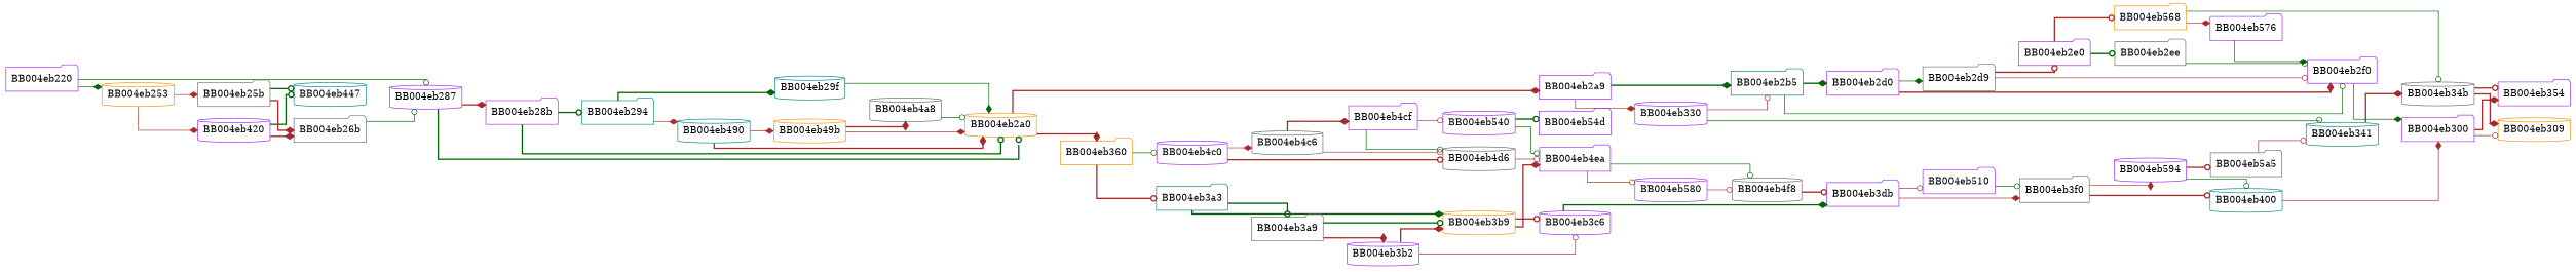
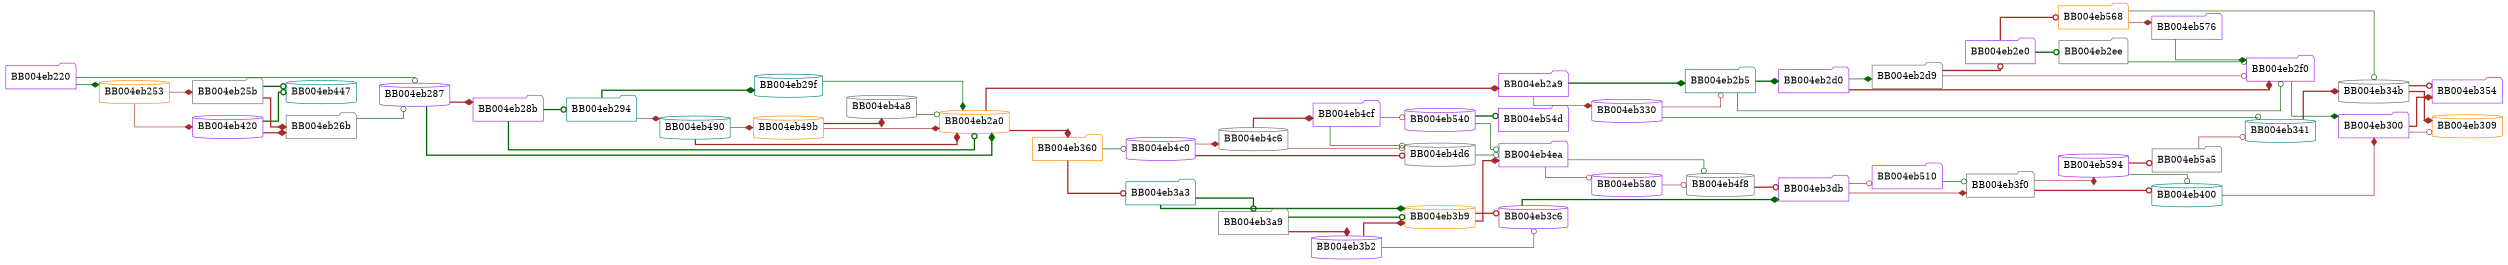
  digraph {
    rankdir=LR
    splines=ortho
    node [color=purple shape=folder]
    edge [arrowhead=odot color=brown style=solid]
    BB004eb287 [shape=cylinder]
    BB004eb220
    BB004eb253 [color=darkorange shape=cylinder]
    BB004eb2a0 [color=darkorange shape=cylinder]
    BB004eb28b
    BB004eb420 [shape=cylinder]
    BB004eb25b [color=gray40]
    BB004eb360 [color=darkorange]
    BB004eb2a9
    BB004eb294 [color=teal]
    BB004eb447 [color=teal shape=cylinder]
    BB004eb26b [color=gray40]
    BB004eb4c0 [shape=cylinder]
    BB004eb3a3 [color=teal]
    BB004eb330 [shape=cylinder]
    BB004eb2b5 [color=teal]
    BB004eb490 [color=teal shape=cylinder]
    BB004eb29f [color=teal shape=cylinder]
    BB004eb49b [color=darkorange shape=cylinder]
    BB004eb4a8 [color=gray40 shape=cylinder]
    BB004eb4d6 [color=gray40 shape=cylinder]
    BB004eb4c6 [color=gray40 shape=cylinder]
    BB004eb3b9 [color=darkorange shape=cylinder]
    BB004eb3a9 [color=gray40]
    BB004eb341 [color=teal shape=cylinder]
    BB004eb2f0
    BB004eb2d0
    BB004eb34b [color=gray40 shape=cylinder]
    BB004eb300
    BB004eb2d9 [color=gray40]
    BB004eb354
    BB004eb309 [color=darkorange shape=cylinder]
    BB004eb2e0
    BB004eb568 [color=darkorange]
    BB004eb2ee [color=gray40]
    BB004eb576
    BB004eb4ea
    BB004eb4cf
    BB004eb3c6 [shape=cylinder]
    BB004eb3b2 [shape=cylinder]
    BB004eb3db
    BB004eb510
    BB004eb3f0 [color=gray40]
    BB004eb594 [shape=cylinder]
    BB004eb400 [color=teal shape=cylinder]
    BB004eb5a5 [color=gray40]
    BB004eb580 [shape=cylinder]
    BB004eb4f8 [color=gray40 shape=cylinder]
    BB004eb540 [shape=cylinder]
    BB004eb54d
-   BB004eb287 -> BB004eb2a0 [color=darkgreen style=bold]
+   BB004eb287 -> BB004eb2a0 [arrowhead=diamond color=darkgreen style=bold]
    BB004eb287 -> BB004eb28b [arrowhead=diamond style=bold]
    BB004eb220 -> BB004eb287 [color=darkgreen]
    BB004eb220 -> BB004eb253 [arrowhead=diamond color=darkgreen]
    BB004eb253 -> BB004eb420 [arrowhead=diamond]
    BB004eb253 -> BB004eb25b [arrowhead=diamond]
    BB004eb2a0 -> BB004eb360 [arrowhead=diamond style=bold]
    BB004eb2a0 -> BB004eb2a9 [arrowhead=diamond style=bold]
    BB004eb28b -> BB004eb2a0 [color=darkgreen style=bold]
    BB004eb28b -> BB004eb294 [color=darkgreen style=bold]
    BB004eb420 -> BB004eb447 [color=darkgreen style=bold]
    BB004eb420 -> BB004eb26b [arrowhead=diamond style=bold]
    BB004eb25b -> BB004eb447 [color=darkgreen style=bold]
    BB004eb25b -> BB004eb26b [arrowhead=diamond style=bold]
    BB004eb360 -> BB004eb4c0 [color=darkgreen]
    BB004eb360 -> BB004eb3a3 [style=bold]
    BB004eb2a9 -> BB004eb330 [arrowhead=diamond]
    BB004eb2a9 -> BB004eb2b5 [arrowhead=diamond color=darkgreen style=bold]
    BB004eb294 -> BB004eb490 [arrowhead=diamond]
    BB004eb294 -> BB004eb29f [arrowhead=diamond color=darkgreen style=bold]
    BB004eb26b -> BB004eb287 [color=darkgreen]
    BB004eb4c0 -> BB004eb4d6 [style=bold]
    BB004eb4c0 -> BB004eb4c6 [arrowhead=diamond]
    BB004eb3a3 -> BB004eb3b9 [arrowhead=diamond color=darkgreen style=bold]
    BB004eb3a3 -> BB004eb3a9 [color=darkgreen style=bold]
    BB004eb330 -> BB004eb2b5
    BB004eb330 -> BB004eb341 [color=darkgreen]
    BB004eb2b5 -> BB004eb2f0 [color=darkgreen]
    BB004eb2b5 -> BB004eb2d0 [arrowhead=diamond color=darkgreen style=bold]
    BB004eb490 -> BB004eb2a0 [arrowhead=diamond style=bold]
    BB004eb490 -> BB004eb49b [arrowhead=diamond]
    BB004eb29f -> BB004eb2a0 [arrowhead=diamond color=darkgreen]
    BB004eb49b -> BB004eb2a0 [arrowhead=diamond]
    BB004eb49b -> BB004eb4a8 [arrowhead=diamond style=bold]
    BB004eb4a8 -> BB004eb2a0 [color=darkgreen]
-   BB004eb4d6 -> BB004eb4ea
+   BB004eb4d6 -> BB004eb4ea [color=darkgreen]
    BB004eb4c6 -> BB004eb4d6
    BB004eb4c6 -> BB004eb4cf [arrowhead=diamond style=bold]
    BB004eb3b9 -> BB004eb4ea [arrowhead=diamond style=bold]
    BB004eb3b9 -> BB004eb3c6 [style=bold]
    BB004eb3a9 -> BB004eb3b9 [color=darkgreen style=bold]
    BB004eb3a9 -> BB004eb3b2 [arrowhead=diamond style=bold]
    BB004eb341 -> BB004eb34b [arrowhead=diamond style=bold]
    BB004eb2f0 -> BB004eb300 [arrowhead=diamond color=darkgreen]
    BB004eb2d0 -> BB004eb2f0 [arrowhead=diamond style=bold]
    BB004eb2d0 -> BB004eb2d9 [arrowhead=diamond color=darkgreen]
    BB004eb34b -> BB004eb354 [style=bold]
    BB004eb34b -> BB004eb309 [arrowhead=diamond style=bold]
    BB004eb300 -> BB004eb354 [arrowhead=diamond style=bold]
    BB004eb300 -> BB004eb309
    BB004eb2d9 -> BB004eb2f0
    BB004eb2d9 -> BB004eb2e0 [style=bold]
    BB004eb2e0 -> BB004eb568 [style=bold]
    BB004eb2e0 -> BB004eb2ee [color=darkgreen style=bold]
    BB004eb568 -> BB004eb34b [color=darkgreen]
    BB004eb568 -> BB004eb576 [arrowhead=diamond]
    BB004eb2ee -> BB004eb2f0 [color=darkgreen]
    BB004eb576 -> BB004eb2f0 [arrowhead=diamond color=darkgreen]
    BB004eb4ea -> BB004eb580
    BB004eb4ea -> BB004eb4f8 [color=darkgreen]
    BB004eb4cf -> BB004eb4d6 [color=darkgreen]
    BB004eb4cf -> BB004eb540
    BB004eb3c6 -> BB004eb3db [arrowhead=diamond color=darkgreen style=bold]
    BB004eb3b2 -> BB004eb3b9 [arrowhead=diamond style=bold]
    BB004eb3b2 -> BB004eb3c6
    BB004eb3db -> BB004eb510
    BB004eb3db -> BB004eb3f0 [arrowhead=diamond]
    BB004eb510 -> BB004eb3f0 [color=darkgreen]
    BB004eb3f0 -> BB004eb594 [arrowhead=diamond]
    BB004eb3f0 -> BB004eb400 [style=bold]
    BB004eb594 -> BB004eb400 [color=darkgreen]
    BB004eb594 -> BB004eb5a5 [style=bold]
    BB004eb400 -> BB004eb300 [arrowhead=diamond]
    BB004eb5a5 -> BB004eb341
    BB004eb580 -> BB004eb4f8
    BB004eb4f8 -> BB004eb3db [style=bold]
    BB004eb540 -> BB004eb4ea [color=darkgreen]
    BB004eb540 -> BB004eb54d [color=darkgreen style=bold]
  }
